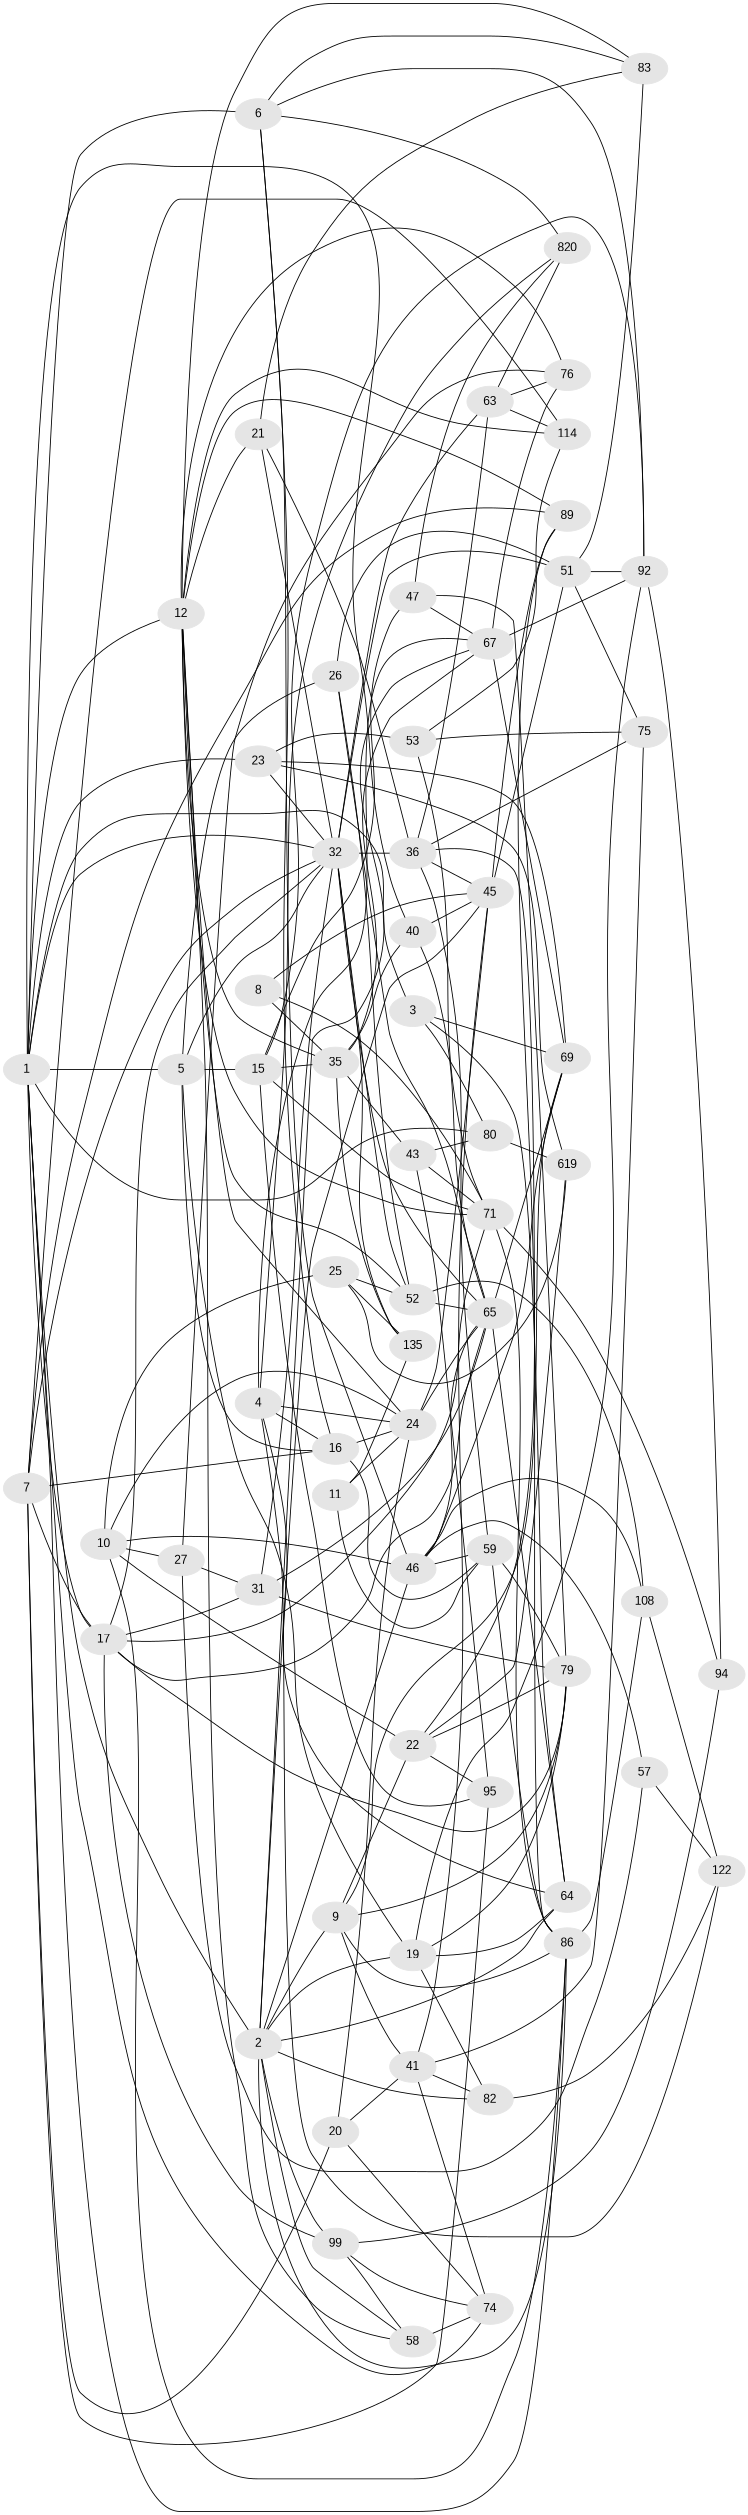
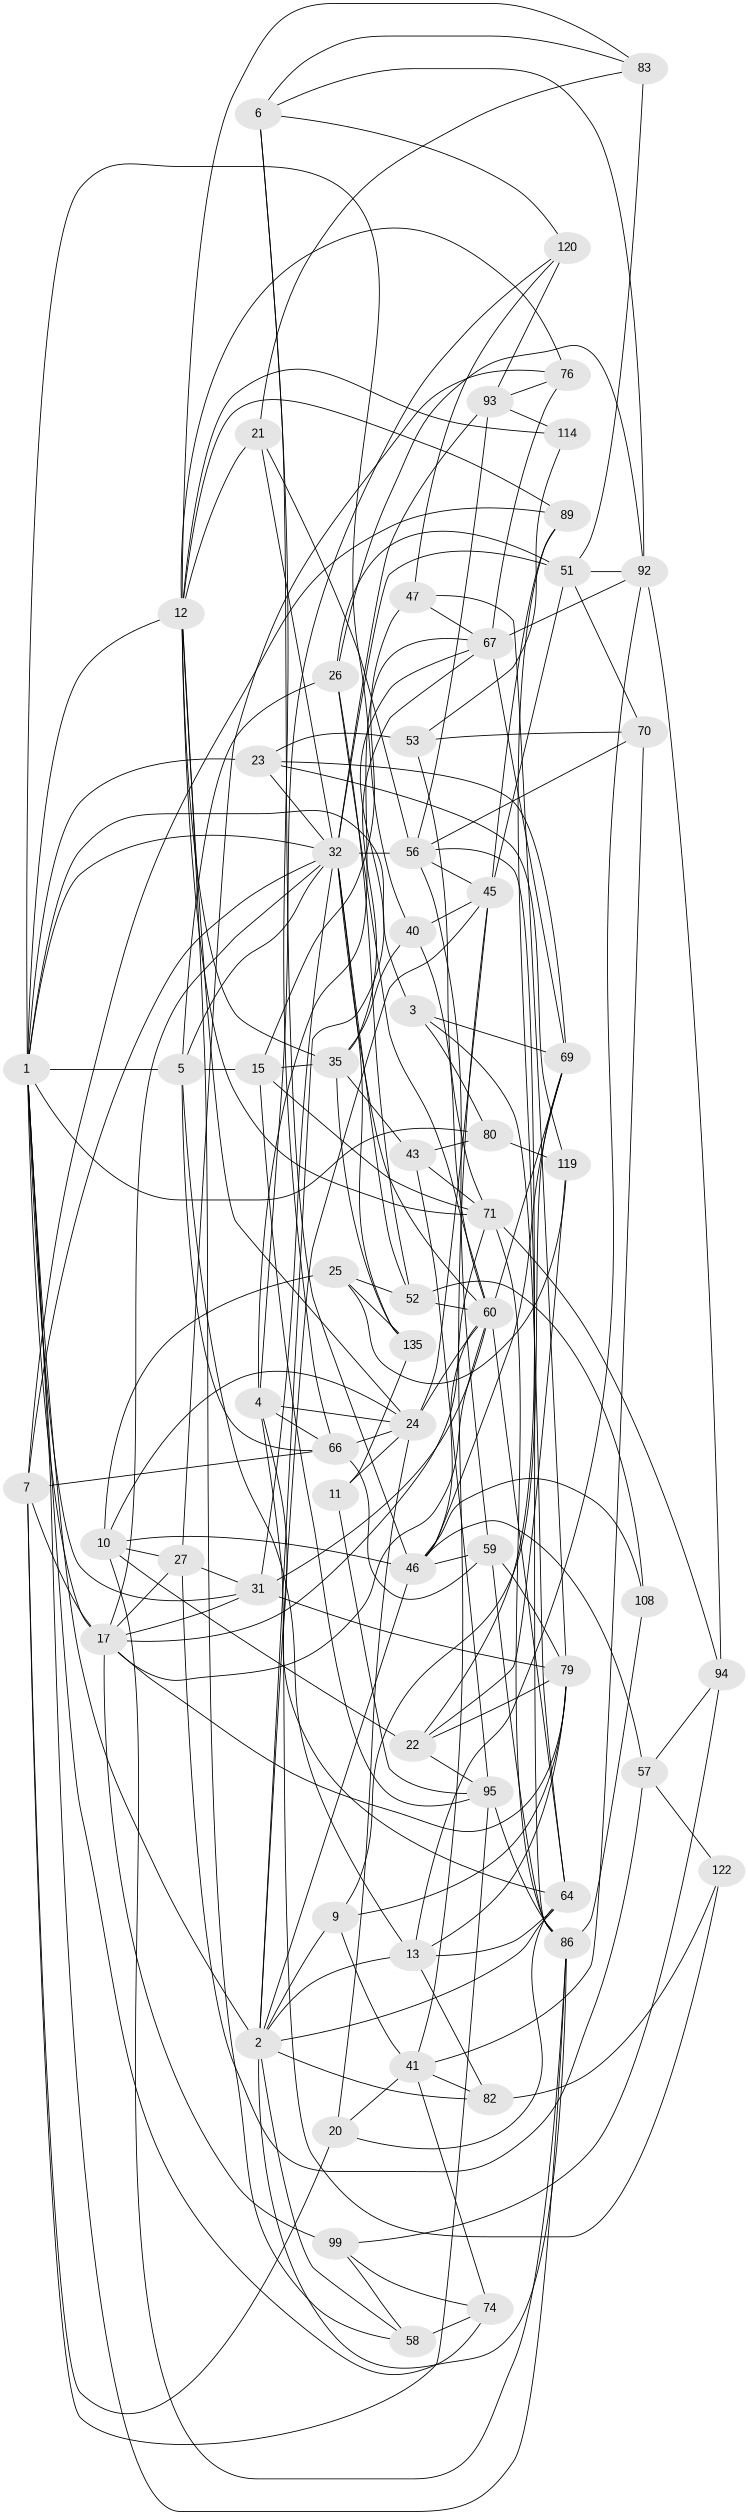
  graph {
    fontname="Liberation Sans"
    rankdir=LR
    node [color=gray90 fontname="Liberation Sans" style=filled]
    edge [fontname="Liberation Sans"]
    1 [super="+90+14"]
    2 [super="+54"]
    3
    5 [super="+53+42"]
    12 [super="+70+37+13"]
    17 [super="+28+77"]
    23 [super="+33"]
    31 [super="+123"]
    32 [super="+96+48+34"]
    40
    74
    80
    86 [super="+110+125"]
    9 [super="+72"]
-   19 [super="+95"]
+   19 [super="+95" label=13]
    n16 [label=99 super="+44"]
    45 [super="+100+88"]
    46 [super="+93+113"]
    58
    64 [super="+106"]
    67 [super="+111+97"]
    82
    69 [super="+85"]
-   16 [super="+62"]
+   16 [super="+62" label=66]
    15 [super="+73"]
    26
    24 [super="+124+104"]
    83
    89
    114
    35 [super="+55"]
    71 [super="+99"]
    21
    52 [super="+87"]
    76
    79 [super="+117+112"]
    27 [super="+127"]
-   60 [super="+103+115" label=65]
-   119 [label=619]
+   60 [super="+103+115"]
+   119
    n40 [label=53]
    n41 [label=135]
-   36 [super="+38"]
+   36 [super="+38" label=56]
    51 [super="+126"]
-   63 [super="+81"]
+   63 [super="+81" label=93]
    108
    22 [super="+66"]
    41 [super="+109"]
    92 [super="+102"]
    94
    59 [super="+118+107"]
    57
    122
    4 [super="+61"]
-   120 [label=820]
+   120
    n55 [label=95]
    47
    6
    7 [super="+18"]
    20
    43
-   8
-   75
+   75 [label=70]
    10 [super="+50"]
    25
    11
    1 -- 2
    1 -- 3
    1 -- 5
    1 -- 12
    1 -- 17
    1 -- 23
-   1 -- 6
+   1 -- 31
    1 -- 32
    1 -- 40
    1 -- 74
    1 -- 80
    1 -- 86
    2 -- 86
    2 -- 9
    2 -- 19
-   2 -- n16 [weight=2]
    2 -- 45
    2 -- 46
    2 -- 58
    2 -- 64
    2 -- 67
    2 -- 82
    3 -- 80
    3 -- 64
    3 -- 69
    5 -- 32
    5 -- 19
    5 -- 16
    5 -- 15
    5 -- 26
    12 -- 58
    12 -- 24
    12 -- 83
    12 -- 89
    12 -- 114
    12 -- 35
    12 -- 71
    12 -- 21
-   12 -- 52
    12 -- 76
    17 -- 31
    17 -- 32
    17 -- n16
    17 -- 71
    17 -- 79
+   17 -- 27 [weight=2]
    17 -- 60
    23 -- 32 [weight=2]
    23 -- 69
    23 -- 119
    23 -- n40
    31 -- 32
    31 -- 79
    31 -- 60
    32 -- 52
    32 -- 60
    32 -- n41
    32 -- 36
    32 -- 51
    32 -- 63 [weight=2]
    40 -- 45
    40 -- 60
    80 -- 119
    86 -- 108
-   9 -- 86
+   n55 -- 86
    9 -- 69
    9 -- 79
-   9 -- 22
    9 -- 41
    19 -- 64
    19 -- 82
    19 -- 79
    19 -- 92
    n16 -- 74
    n16 -- 58
    n16 -- 94
    45 -- 89
    45 -- 51
    46 -- 69
    46 -- 60
    46 -- 108
    46 -- 59
    46 -- 57
    58 -- 74
    67 -- 69
    67 -- 76
    67 -- 92
    82 -- 122
    16 -- 24
    16 -- 59
    15 -- 35
    15 -- 71
-   15 -- 92
+   26 -- 92
    15 -- n55
    15 -- 47
    26 -- 52
    26 -- 60
    26 -- 51
    24 -- 45
    24 -- 60
    35 -- 40
    35 -- 67
    35 -- n41
    35 -- 43
    71 -- 86
    71 -- 94
    21 -- 32
    21 -- 83
    21 -- 36
    52 -- 60
    52 -- 108
    27 -- 31
    27 -- 76
    27 -- 57
    60 -- 64
    60 -- 69
    n40 -- 114
    n40 -- 71
    n40 -- 75
    36 -- 86
    36 -- 45 [weight=2]
    36 -- 63
    36 -- 59
    36 -- 75
    51 -- 83
    51 -- 92
    51 -- 75
    63 -- 114
    63 -- 76
    63 -- 120
-   108 -- 122
    22 -- 89
    22 -- 79
    22 -- 119
    22 -- n55
    41 -- 74
    41 -- 45
    41 -- 82
    41 -- 75
    92 -- 94
    59 -- 86
    59 -- 79 [weight=2]
+   57 -- 94
    57 -- 122
    4 -- 64
    4 -- 67
    4 -- 16
    4 -- 24
    4 -- 122
    4 -- 120
    47 -- 67
    47 -- 79
    47 -- 120
    6 -- 46
    6 -- 16
    6 -- 83
    6 -- 92
    6 -- 120
    7 -- 17
    7 -- 32
    7 -- 16
    7 -- 89
-   7 -- 114
    7 -- n55
    7 -- 20
-   20 -- 74
+   20 -- 64
    20 -- 24
    20 -- 41
    43 -- 80
    43 -- 71
    43 -- n55
-   8 -- 45
-   8 -- 35
-   8 -- 71
    10 -- 86
    10 -- 46
    10 -- 24
    10 -- 27
    10 -- 22
    10 -- 25
    25 -- 52
    25 -- 119
    25 -- n41
    11 -- 24
    11 -- n41
-   11 -- 59 [weight=2]
+   11 -- n55 [weight=2]
  }
